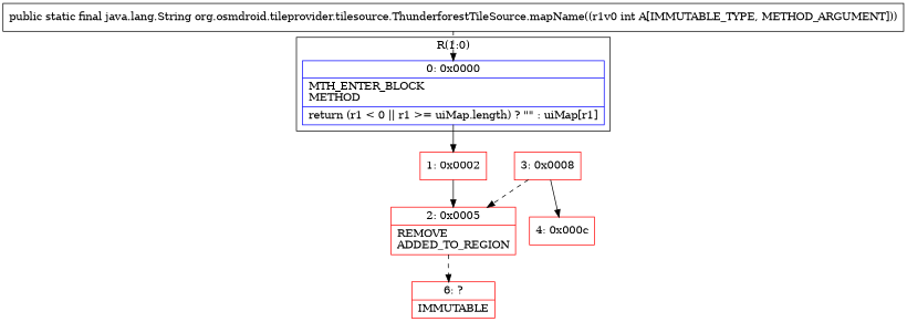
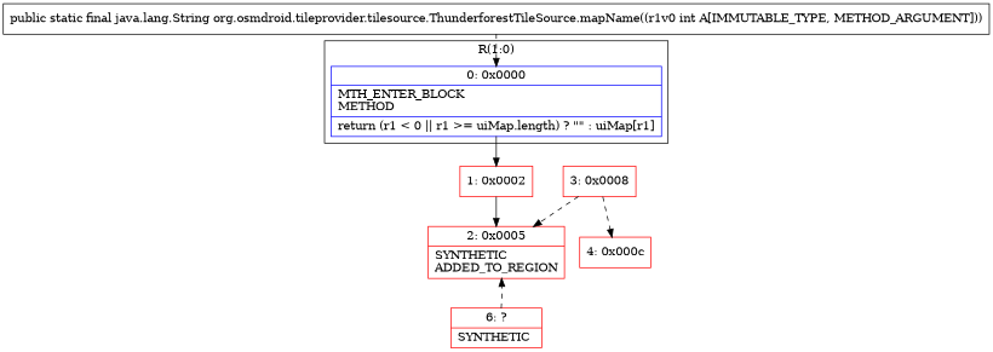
  digraph {
    node [color=red shape=record]
    edge [style=dashed]
    n1 [color=blue label="{0\:\ 0x0000|MTH_ENTER_BLOCK\lMETHOD\l|return (r1 \< 0 \|\| r1 \>= uiMap.length) ? \"\" : uiMap[r1]\l}"]
    n2 [label="{1\:\ 0x0002}"]
-   n3 [label="{2\:\ 0x0005|REMOVE\lADDED_TO_REGION\l}"]
-   n4 [label="{6\:\ ?|IMMUTABLE\l}"]
+   n3 [label="{2\:\ 0x0005|SYNTHETIC\lADDED_TO_REGION\l}"]
+   n4 [label="{6\:\ ?|SYNTHETIC\l}"]
    n5 [label="{3\:\ 0x0008}"]
    n6 [label="{4\:\ 0x000c}"]
    n7 [label="{public static final java.lang.String org.osmdroid.tileprovider.tilesource.ThunderforestTileSource.mapName((r1v0 int A[IMMUTABLE_TYPE, METHOD_ARGUMENT])) }" color=""]
    subgraph cluster_1 {
      label="R(1:0)"
      n1
    }
    n1 -> n2 [style=solid]
    n2 -> n3 [style=solid]
-   n3 -> n4
+   n4 -> n3
    n5 -> n3
-   n5 -> n6 [style=solid]
+   n5 -> n6
    n7 -> n1
  }
